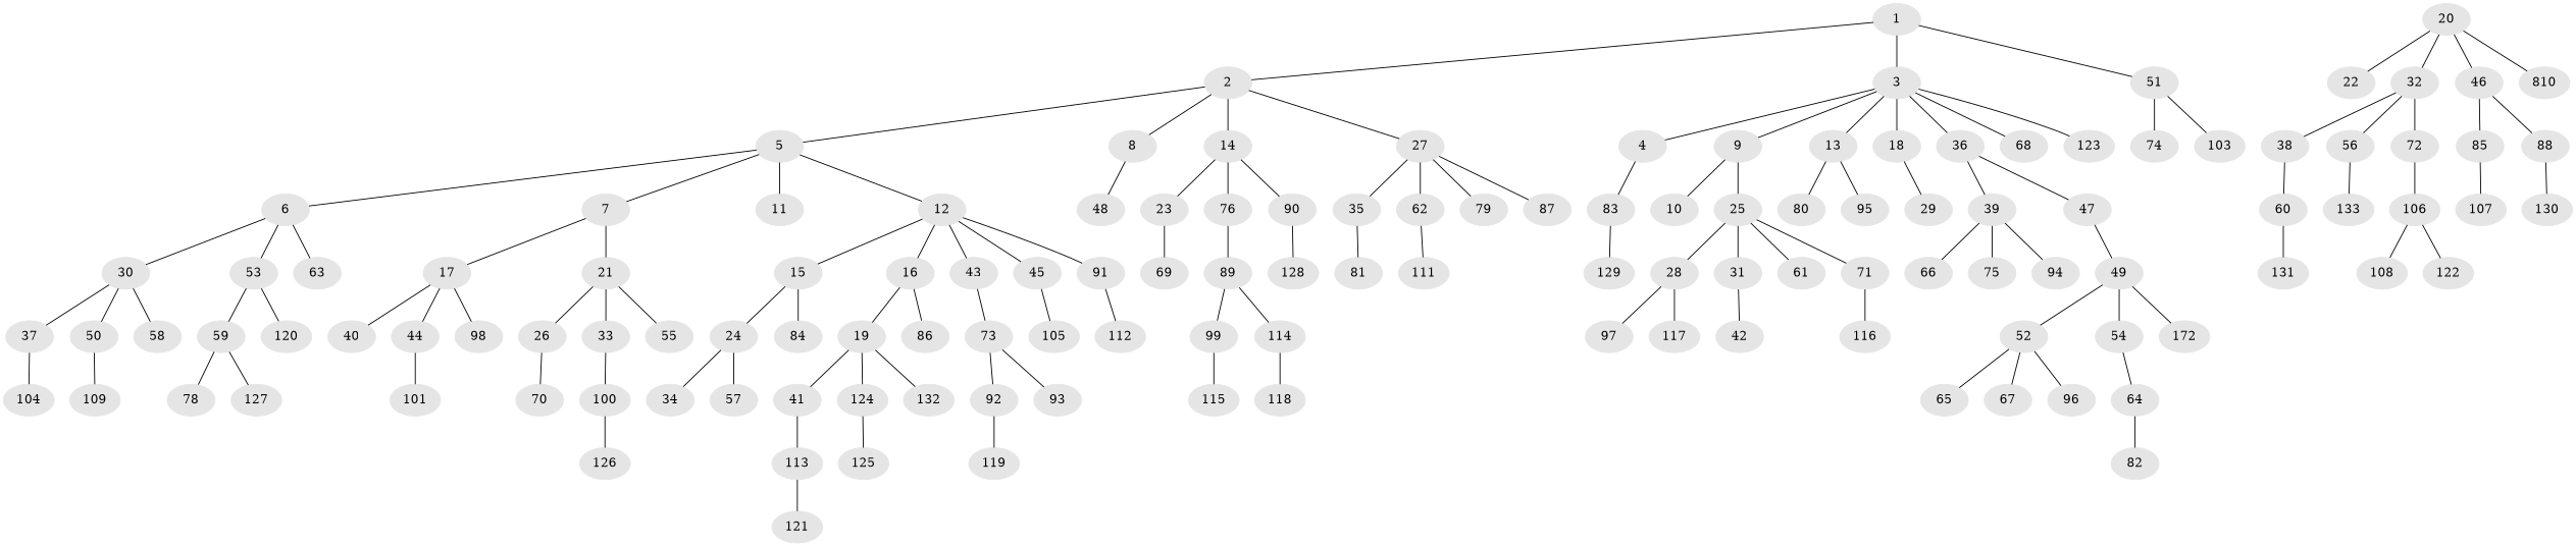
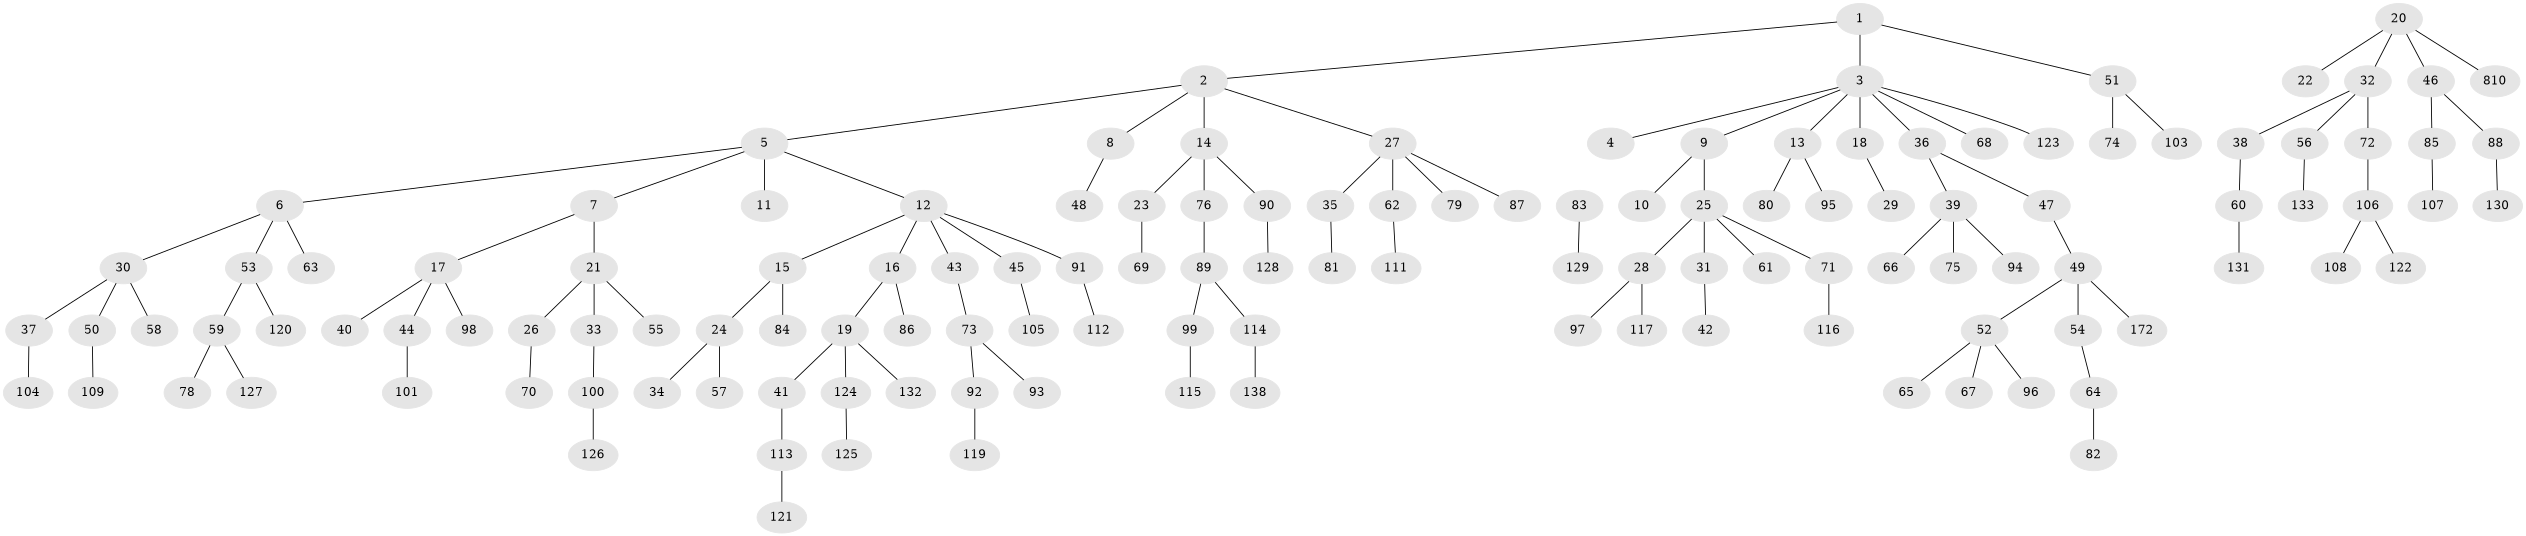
  graph {
    node [color=gray90 style=filled]
    1
    2
    3
    51
    5
    8
    14
    27
    4
    9
    13
    18
    36
    68
    123
    74
    103
    6
    7
    11
    12
    48
    23
    76
    90
    35
    62
    79
    87
    83
    10
    25
    80
    95
    29
    39
    47
    129
    30
    53
    63
    17
    21
    15
    16
    43
    45
    91
    37
    50
    58
    59
    120
    40
    44
    98
    26
    33
    55
    28
    31
    61
    71
    24
    84
    19
    86
    73
    105
    112
    69
    89
    128
    34
    57
    41
    124
    132
    20
    22
    32
    46
    n83 [label=810]
    101
    113
    125
    38
    56
    72
    85
    88
    70
    100
    97
    117
    42
    116
    81
    111
    104
    109
    60
    133
    106
    126
    66
    75
    94
    49
    131
    121
    92
    93
    107
    130
    52
    54
    n118 [label=172]
    65
    67
    96
    64
    78
    127
    82
    108
    122
    119
    99
    114
    115
-   118
+   118 [label=138]
    1 -- 2
    1 -- 3
    1 -- 51
    2 -- 5
    2 -- 8
    2 -- 14
    2 -- 27
    3 -- 4
    3 -- 9
    3 -- 13
    3 -- 18
    3 -- 36
    3 -- 68
    3 -- 123
    51 -- 74
    51 -- 103
    5 -- 6
    5 -- 7
    5 -- 11
    5 -- 12
    8 -- 48
    14 -- 23
    14 -- 76
    14 -- 90
    27 -- 35
    27 -- 62
    27 -- 79
    27 -- 87
-   4 -- 83
    9 -- 10
    9 -- 25
    13 -- 80
    13 -- 95
    18 -- 29
    36 -- 39
    36 -- 47
    6 -- 30
    6 -- 53
    6 -- 63
    7 -- 17
    7 -- 21
    12 -- 15
    12 -- 16
    12 -- 43
    12 -- 45
    12 -- 91
    23 -- 69
    76 -- 89
    90 -- 128
    35 -- 81
    62 -- 111
    83 -- 129
    25 -- 28
    25 -- 31
    25 -- 61
    25 -- 71
    39 -- 66
    39 -- 75
    39 -- 94
    47 -- 49
    30 -- 37
    30 -- 50
    30 -- 58
    53 -- 59
    53 -- 120
    17 -- 40
    17 -- 44
    17 -- 98
    21 -- 26
    21 -- 33
    21 -- 55
    15 -- 24
    15 -- 84
    16 -- 19
    16 -- 86
    43 -- 73
    45 -- 105
    91 -- 112
    37 -- 104
    50 -- 109
    59 -- 78
    59 -- 127
    44 -- 101
    26 -- 70
    33 -- 100
    28 -- 97
    28 -- 117
    31 -- 42
    71 -- 116
    24 -- 34
    24 -- 57
    19 -- 41
    19 -- 124
    19 -- 132
    73 -- 92
    73 -- 93
    89 -- 99
    89 -- 114
    41 -- 113
    124 -- 125
    20 -- 22
    20 -- 32
    20 -- 46
    20 -- n83
    32 -- 38
    32 -- 56
    32 -- 72
    46 -- 85
    46 -- 88
    113 -- 121
    38 -- 60
    56 -- 133
    72 -- 106
    85 -- 107
    88 -- 130
    100 -- 126
    60 -- 131
    106 -- 108
    106 -- 122
    49 -- 52
    49 -- 54
    49 -- n118
    92 -- 119
    52 -- 65
    52 -- 67
    52 -- 96
    54 -- 64
    64 -- 82
    99 -- 115
    114 -- 118
  }
